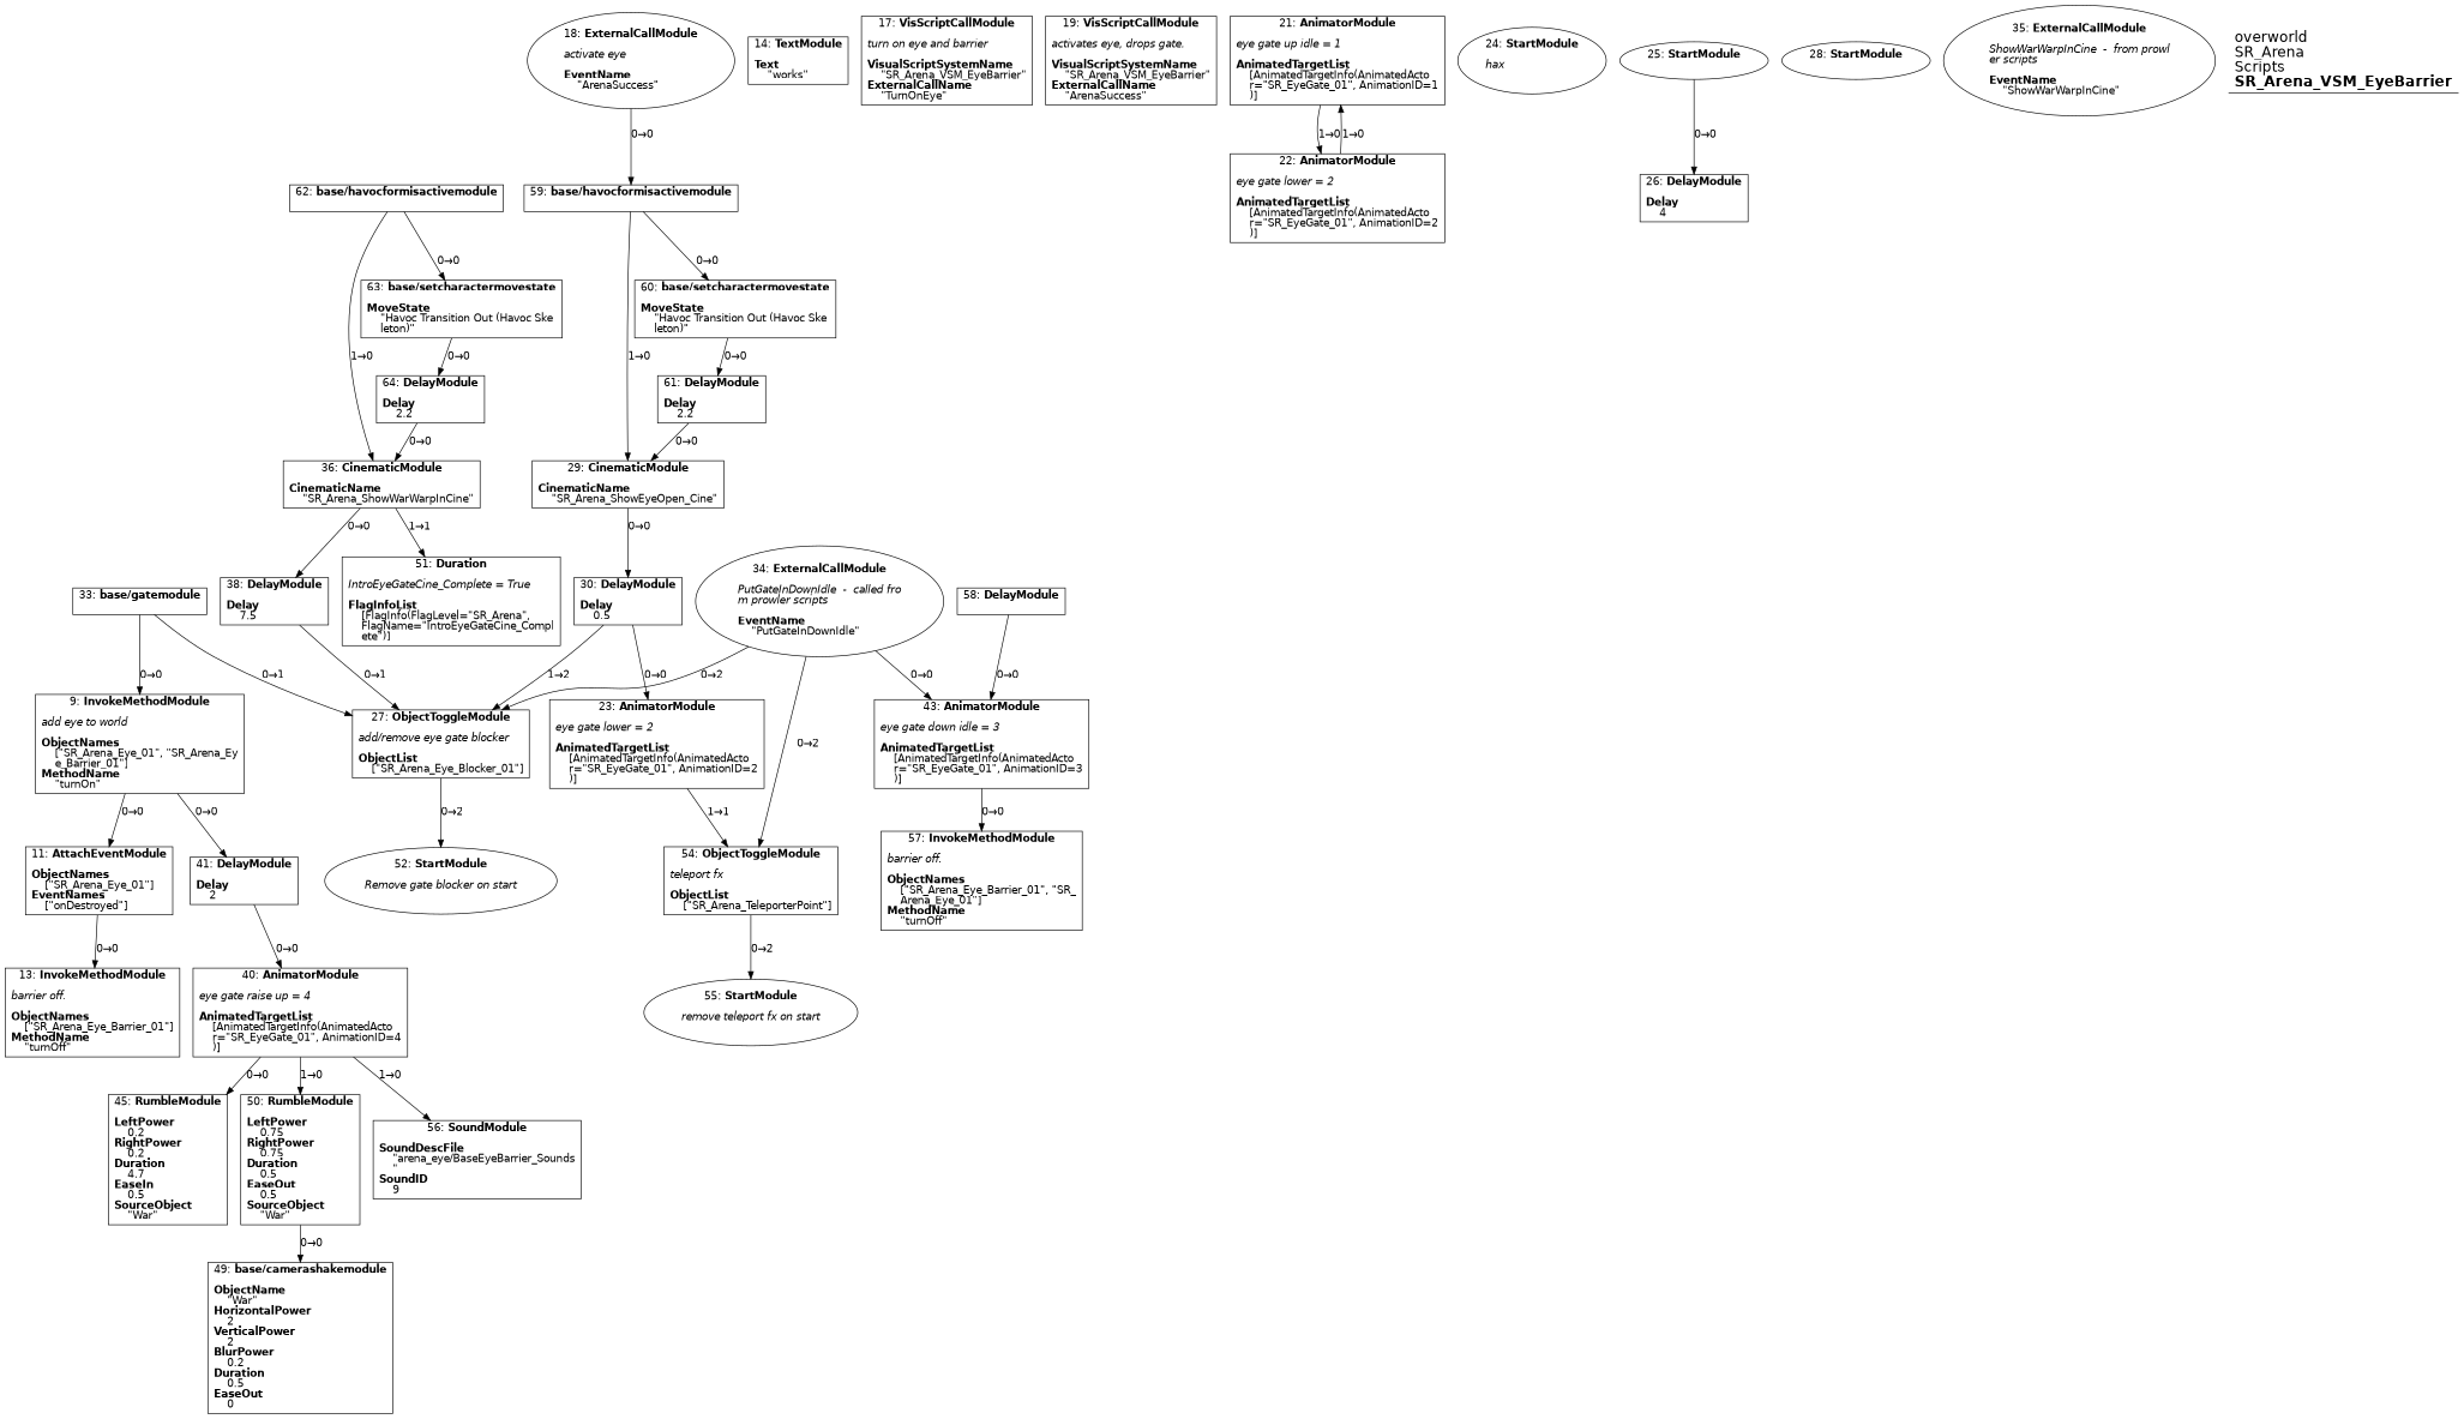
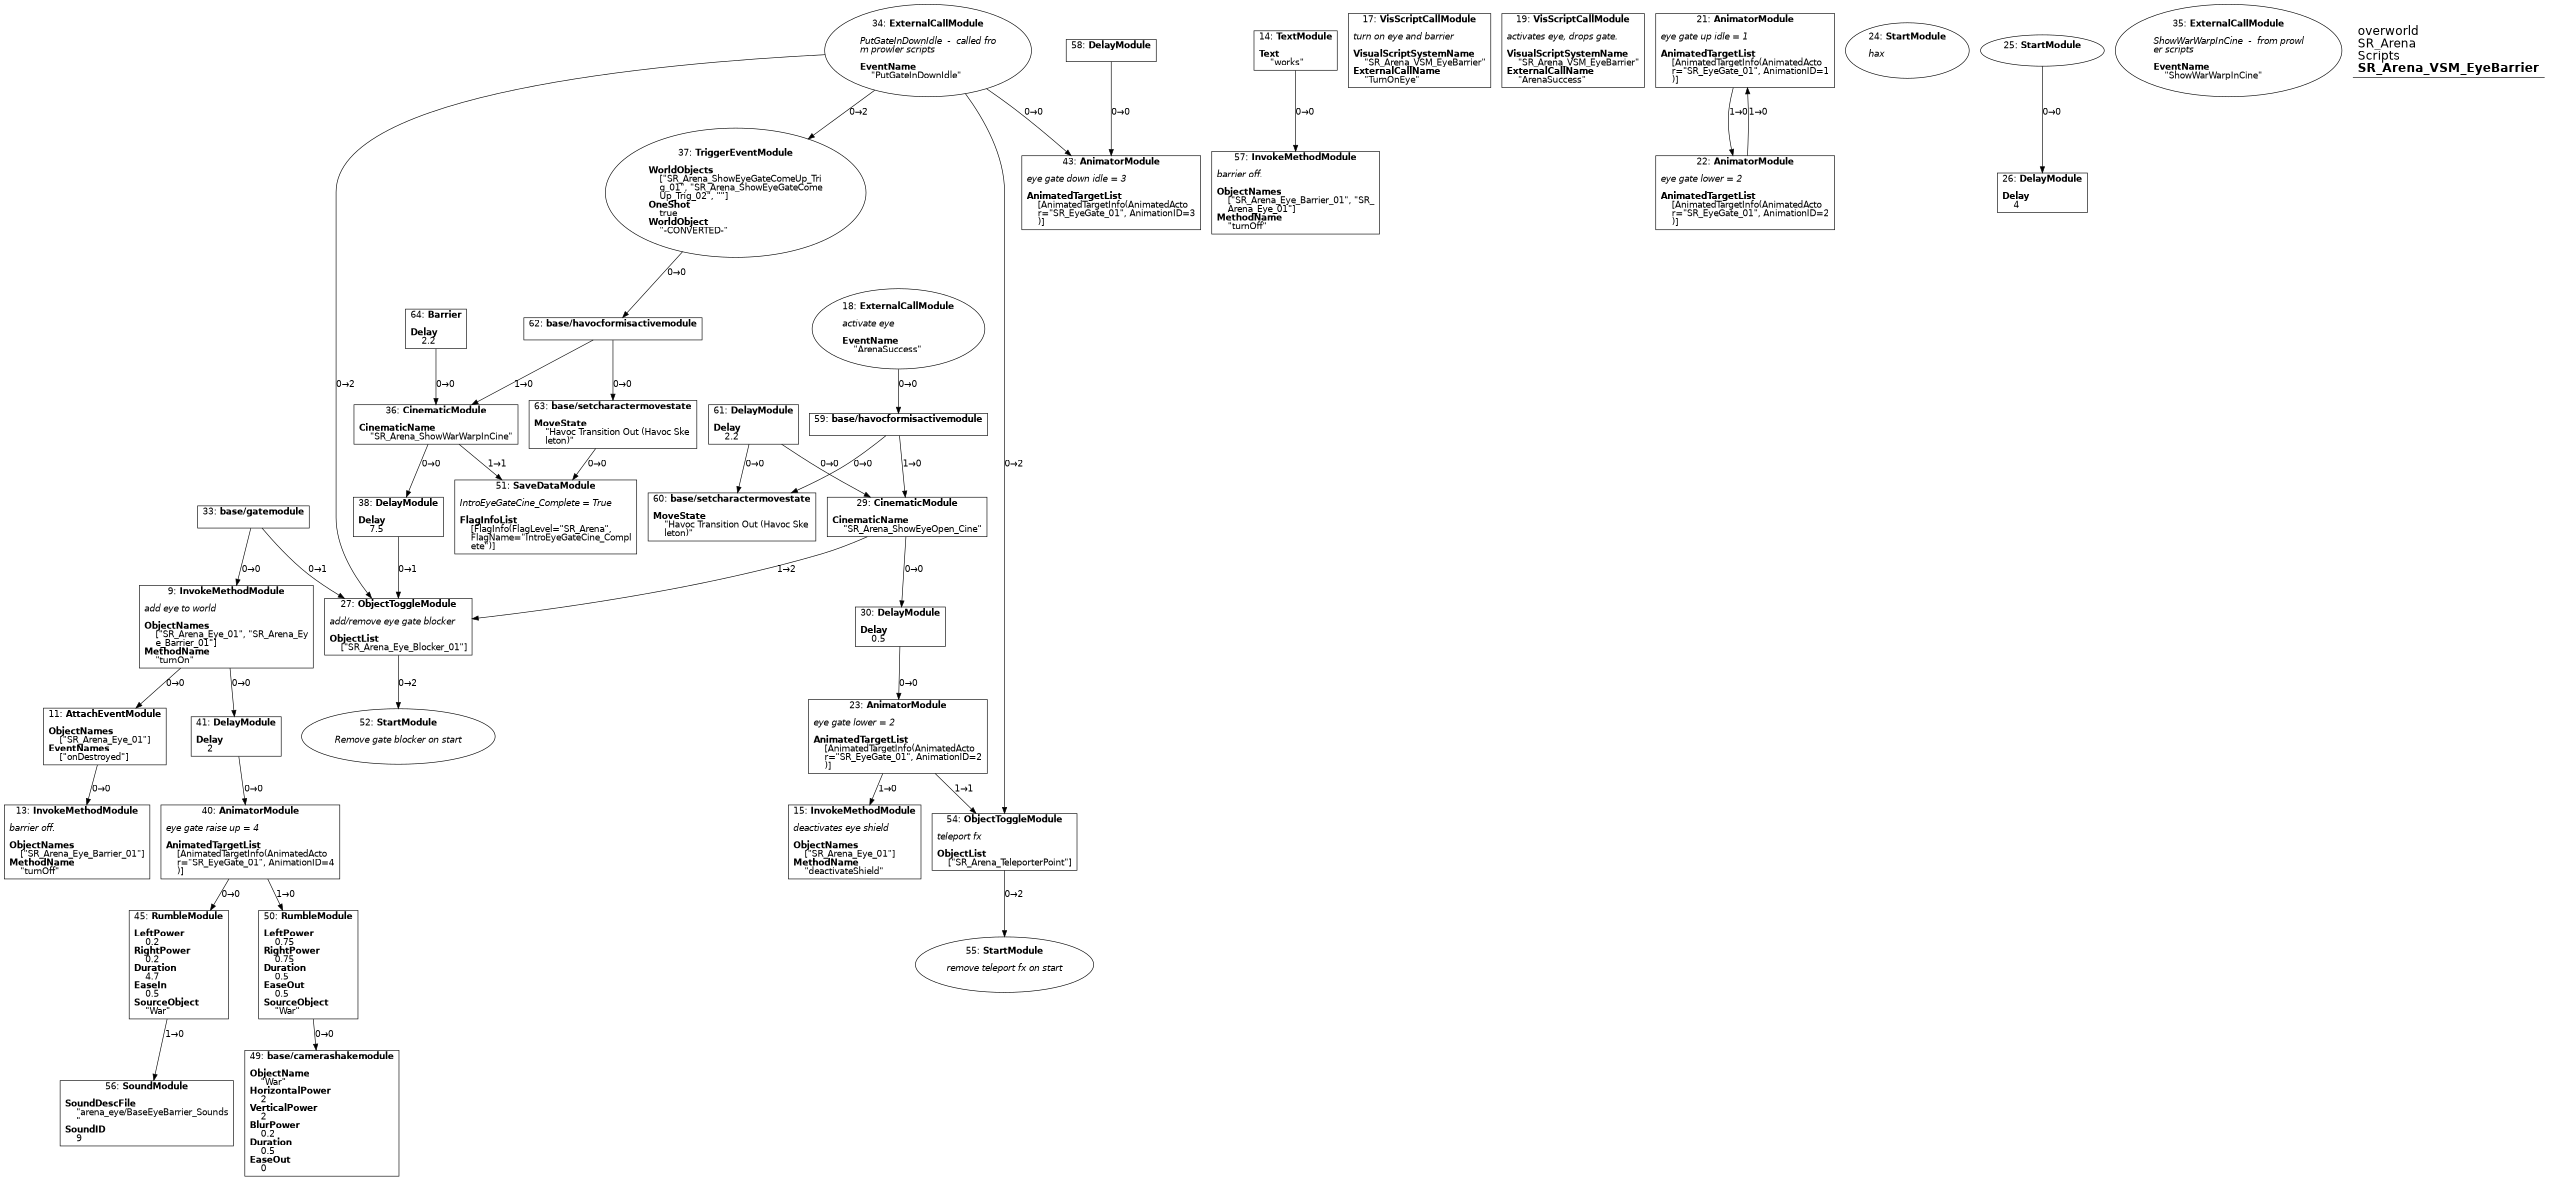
  digraph {
    fontname="DejaVu Sans"
    splines=spline
    node [fontname="DejaVu Sans" shape=box]
    edge [fontname="DejaVu Sans"]
    n1 [label=<9: <b>InvokeMethodModule</b><br/><br/><i>add eye to world<br align="left"/></i><br align="left"/><b>ObjectNames</b><br align="left"/>    [&quot;SR_Arena_Eye_01&quot;, &quot;SR_Arena_Ey<br align="left"/>    e_Barrier_01&quot;]<br align="left"/><b>MethodName</b><br align="left"/>    &quot;turnOn&quot;<br align="left"/>>]
    n2 [label=<11: <b>AttachEventModule</b><br/><br/><b>ObjectNames</b><br align="left"/>    [&quot;SR_Arena_Eye_01&quot;]<br align="left"/><b>EventNames</b><br align="left"/>    [&quot;onDestroyed&quot;]<br align="left"/>>]
    n3 [label=<41: <b>DelayModule</b><br/><br/><b>Delay</b><br align="left"/>    2<br align="left"/>>]
    n4 [label=<13: <b>InvokeMethodModule</b><br/><br/><i>barrier off.<br align="left"/></i><br align="left"/><b>ObjectNames</b><br align="left"/>    [&quot;SR_Arena_Eye_Barrier_01&quot;]<br align="left"/><b>MethodName</b><br align="left"/>    &quot;turnOff&quot;<br align="left"/>>]
    n5 [label=<40: <b>AnimatorModule</b><br/><br/><i>eye gate raise up = 4<br align="left"/></i><br align="left"/><b>AnimatedTargetList</b><br align="left"/>    [AnimatedTargetInfo(AnimatedActo<br align="left"/>    r=&quot;SR_EyeGate_01&quot;, AnimationID=4<br align="left"/>    )]<br align="left"/>>]
    n6 [label=<45: <b>RumbleModule</b><br/><br/><b>LeftPower</b><br align="left"/>    0.2<br align="left"/><b>RightPower</b><br align="left"/>    0.2<br align="left"/><b>Duration</b><br align="left"/>    4.7<br align="left"/><b>EaseIn</b><br align="left"/>    0.5<br align="left"/><b>SourceObject</b><br align="left"/>    &quot;War&quot;<br align="left"/>>]
    n7 [label=<50: <b>RumbleModule</b><br/><br/><b>LeftPower</b><br align="left"/>    0.75<br align="left"/><b>RightPower</b><br align="left"/>    0.75<br align="left"/><b>Duration</b><br align="left"/>    0.5<br align="left"/><b>EaseOut</b><br align="left"/>    0.5<br align="left"/><b>SourceObject</b><br align="left"/>    &quot;War&quot;<br align="left"/>>]
    n8 [label=<56: <b>SoundModule</b><br/><br/><b>SoundDescFile</b><br align="left"/>    &quot;arena_eye/BaseEyeBarrier_Sounds<br align="left"/>    &quot;<br align="left"/><b>SoundID</b><br align="left"/>    9<br align="left"/>>]
    n9 [label=<14: <b>TextModule</b><br/><br/><b>Text</b><br align="left"/>    &quot;works&quot;<br align="left"/>>]
+   n10 [label=<15: <b>InvokeMethodModule</b><br/><br/><i>deactivates eye shield<br align="left"/></i><br align="left"/><b>ObjectNames</b><br align="left"/>    [&quot;SR_Arena_Eye_01&quot;]<br align="left"/><b>MethodName</b><br align="left"/>    &quot;deactivateShield&quot;<br align="left"/>>]
    n11 [label=<17: <b>VisScriptCallModule</b><br/><br/><i>turn on eye and barrier<br align="left"/></i><br align="left"/><b>VisualScriptSystemName</b><br align="left"/>    &quot;SR_Arena_VSM_EyeBarrier&quot;<br align="left"/><b>ExternalCallName</b><br align="left"/>    &quot;TurnOnEye&quot;<br align="left"/>>]
    n12 [label=<18: <b>ExternalCallModule</b><br/><br/><i>activate eye<br align="left"/></i><br align="left"/><b>EventName</b><br align="left"/>    &quot;ArenaSuccess&quot;<br align="left"/>> shape=oval]
    n13 [label=<59: <b>base/havocformisactivemodule</b><br/><br/>>]
    n14 [label=<29: <b>CinematicModule</b><br/><br/><b>CinematicName</b><br align="left"/>    &quot;SR_Arena_ShowEyeOpen_Cine&quot;<br align="left"/>>]
    n15 [label=<60: <b>base/setcharactermovestate</b><br/><br/><b>MoveState</b><br align="left"/>    &quot;Havoc Transition Out (Havoc Ske<br align="left"/>    leton)&quot;<br align="left"/>>]
    n16 [label=<27: <b>ObjectToggleModule</b><br/><br/><i>add/remove eye gate blocker<br align="left"/></i><br align="left"/><b>ObjectList</b><br align="left"/>    [&quot;SR_Arena_Eye_Blocker_01&quot;]<br align="left"/>>]
    n17 [label=<30: <b>DelayModule</b><br/><br/><b>Delay</b><br align="left"/>    0.5<br align="left"/>>]
    n18 [label=<61: <b>DelayModule</b><br/><br/><b>Delay</b><br align="left"/>    2.2<br align="left"/>>]
    n19 [label=<19: <b>VisScriptCallModule</b><br/><br/><i>activates eye, drops gate.<br align="left"/></i><br align="left"/><b>VisualScriptSystemName</b><br align="left"/>    &quot;SR_Arena_VSM_EyeBarrier&quot;<br align="left"/><b>ExternalCallName</b><br align="left"/>    &quot;ArenaSuccess&quot;<br align="left"/>>]
    n20 [label=<21: <b>AnimatorModule</b><br/><br/><i>eye gate up idle = 1<br align="left"/></i><br align="left"/><b>AnimatedTargetList</b><br align="left"/>    [AnimatedTargetInfo(AnimatedActo<br align="left"/>    r=&quot;SR_EyeGate_01&quot;, AnimationID=1<br align="left"/>    )]<br align="left"/>>]
    n21 [label=<22: <b>AnimatorModule</b><br/><br/><i>eye gate lower = 2<br align="left"/></i><br align="left"/><b>AnimatedTargetList</b><br align="left"/>    [AnimatedTargetInfo(AnimatedActo<br align="left"/>    r=&quot;SR_EyeGate_01&quot;, AnimationID=2<br align="left"/>    )]<br align="left"/>>]
    n22 [label=<23: <b>AnimatorModule</b><br/><br/><i>eye gate lower = 2<br align="left"/></i><br align="left"/><b>AnimatedTargetList</b><br align="left"/>    [AnimatedTargetInfo(AnimatedActo<br align="left"/>    r=&quot;SR_EyeGate_01&quot;, AnimationID=2<br align="left"/>    )]<br align="left"/>>]
    n23 [label=<54: <b>ObjectToggleModule</b><br/><br/><i>teleport fx<br align="left"/></i><br align="left"/><b>ObjectList</b><br align="left"/>    [&quot;SR_Arena_TeleporterPoint&quot;]<br align="left"/>>]
    n24 [label=<55: <b>StartModule</b><br/><br/><i>remove teleport fx on start<br align="left"/></i><br align="left"/>> shape=oval]
    n25 [label=<24: <b>StartModule</b><br/><br/><i>hax<br align="left"/></i><br align="left"/>> shape=oval]
    n26 [label=<25: <b>StartModule</b><br/><br/>> shape=oval]
    n27 [label=<26: <b>DelayModule</b><br/><br/><b>Delay</b><br align="left"/>    4<br align="left"/>>]
    n28 [label=<52: <b>StartModule</b><br/><br/><i>Remove gate blocker on start<br align="left"/></i><br align="left"/>> shape=oval]
-   n29 [label=<28: <b>StartModule</b><br/><br/>> shape=oval]
    n30 [label=<33: <b>base/gatemodule</b><br/><br/>>]
    n31 [label=<34: <b>ExternalCallModule</b><br/><br/><i>PutGateInDownIdle  -  called fro<br align="left"/>m prowler scripts<br align="left"/></i><br align="left"/><b>EventName</b><br align="left"/>    &quot;PutGateInDownIdle&quot;<br align="left"/>> shape=oval]
    n32 [label=<43: <b>AnimatorModule</b><br/><br/><i>eye gate down idle = 3<br align="left"/></i><br align="left"/><b>AnimatedTargetList</b><br align="left"/>    [AnimatedTargetInfo(AnimatedActo<br align="left"/>    r=&quot;SR_EyeGate_01&quot;, AnimationID=3<br align="left"/>    )]<br align="left"/>>]
+   n33 [label=<37: <b>TriggerEventModule</b><br/><br/><b>WorldObjects</b><br align="left"/>    [&quot;SR_Arena_ShowEyeGateComeUp_Tri<br align="left"/>    g_01&quot;, &quot;SR_Arena_ShowEyeGateCome<br align="left"/>    Up_Trig_02&quot;, &quot;&quot;]<br align="left"/><b>OneShot</b><br align="left"/>    true<br align="left"/><b>WorldObject</b><br align="left"/>    &quot;-CONVERTED-&quot;<br align="left"/>> shape=oval]
    n34 [label=<57: <b>InvokeMethodModule</b><br/><br/><i>barrier off.<br align="left"/></i><br align="left"/><b>ObjectNames</b><br align="left"/>    [&quot;SR_Arena_Eye_Barrier_01&quot;, &quot;SR_<br align="left"/>    Arena_Eye_01&quot;]<br align="left"/><b>MethodName</b><br align="left"/>    &quot;turnOff&quot;<br align="left"/>>]
    n35 [label=<62: <b>base/havocformisactivemodule</b><br/><br/>>]
    n36 [label=<36: <b>CinematicModule</b><br/><br/><b>CinematicName</b><br align="left"/>    &quot;SR_Arena_ShowWarWarpInCine&quot;<br align="left"/>>]
    n37 [label=<63: <b>base/setcharactermovestate</b><br/><br/><b>MoveState</b><br align="left"/>    &quot;Havoc Transition Out (Havoc Ske<br align="left"/>    leton)&quot;<br align="left"/>>]
    n38 [label=<35: <b>ExternalCallModule</b><br/><br/><i>ShowWarWarpInCine  -  from prowl<br align="left"/>er scripts<br align="left"/></i><br align="left"/><b>EventName</b><br align="left"/>    &quot;ShowWarWarpInCine&quot;<br align="left"/>> shape=oval]
    n39 [label=<38: <b>DelayModule</b><br/><br/><b>Delay</b><br align="left"/>    7.5<br align="left"/>>]
-   n40 [label=<51: <b>Duration</b><br/><br/><i>IntroEyeGateCine_Complete = True<br align="left"/></i><br align="left"/><b>FlagInfoList</b><br align="left"/>    [FlagInfo(FlagLevel=&quot;SR_Arena&quot;, <br align="left"/>    FlagName=&quot;IntroEyeGateCine_Compl<br align="left"/>    ete&quot;)]<br align="left"/>>]
-   n41 [label=<64: <b>DelayModule</b><br/><br/><b>Delay</b><br align="left"/>    2.2<br align="left"/>>]
+   n40 [label=<51: <b>SaveDataModule</b><br/><br/><i>IntroEyeGateCine_Complete = True<br align="left"/></i><br align="left"/><b>FlagInfoList</b><br align="left"/>    [FlagInfo(FlagLevel=&quot;SR_Arena&quot;, <br align="left"/>    FlagName=&quot;IntroEyeGateCine_Compl<br align="left"/>    ete&quot;)]<br align="left"/>>]
+   n41 [label=<64: <b>Barrier</b><br/><br/><b>Delay</b><br align="left"/>    2.2<br align="left"/>>]
    n42 [label=<49: <b>base/camerashakemodule</b><br/><br/><b>ObjectName</b><br align="left"/>    &quot;War&quot;<br align="left"/><b>HorizontalPower</b><br align="left"/>    2<br align="left"/><b>VerticalPower</b><br align="left"/>    2<br align="left"/><b>BlurPower</b><br align="left"/>    0.2<br align="left"/><b>Duration</b><br align="left"/>    0.5<br align="left"/><b>EaseOut</b><br align="left"/>    0<br align="left"/>>]
    n43 [label=<58: <b>DelayModule</b><br/><br/>>]
    n44 [label=<<font point-size="20">overworld<br align="left"/>SR_Arena<br align="left"/>Scripts<br align="left"/><b>SR_Arena_VSM_EyeBarrier</b><br align="left"/></font>> shape=underline]
    n1 -> n2 [label="0→0"]
    n1 -> n3 [label="0→0"]
    n2 -> n4 [label="0→0"]
    n3 -> n5 [label="0→0"]
    n5 -> n6 [label="0→0"]
    n5 -> n7 [label="1→0"]
-   n5 -> n8 [label="1→0"]
+   n6 -> n8 [label="1→0"]
    n7 -> n42 [label="0→0"]
    n12 -> n13 [label="0→0"]
    n13 -> n14 [label="1→0"]
    n13 -> n15 [label="0→0"]
-   n17 -> n16 [label="1→2"]
+   n14 -> n16 [label="1→2"]
    n14 -> n17 [label="0→0"]
-   n15 -> n18 [label="0→0"]
+   n18 -> n15 [label="0→0"]
    n16 -> n28 [label="0→2"]
    n17 -> n22 [label="0→0"]
    n18 -> n14 [label="0→0"]
    n20 -> n21 [label="1→0"]
    n21 -> n20 [label="1→0"]
+   n22 -> n10 [label="1→0"]
    n22 -> n23 [label="1→1"]
    n23 -> n24 [label="0→2"]
    n26 -> n27 [label="0→0"]
    n30 -> n1 [label="0→0"]
    n30 -> n16 [label="0→1"]
    n31 -> n16 [label="0→2"]
    n31 -> n23 [label="0→2"]
    n31 -> n32 [label="0→0"]
-   n32 -> n34 [label="0→0"]
+   n31 -> n33 [label="0→2"]
+   n9 -> n34 [label="0→0"]
+   n33 -> n35 [label="0→0"]
    n35 -> n36 [label="1→0"]
    n35 -> n37 [label="0→0"]
    n36 -> n39 [label="0→0"]
    n36 -> n40 [label="1→1"]
-   n37 -> n41 [label="0→0"]
+   n37 -> n40 [label="0→0"]
    n39 -> n16 [label="0→1"]
    n41 -> n36 [label="0→0"]
    n43 -> n32 [label="0→0"]
  }
